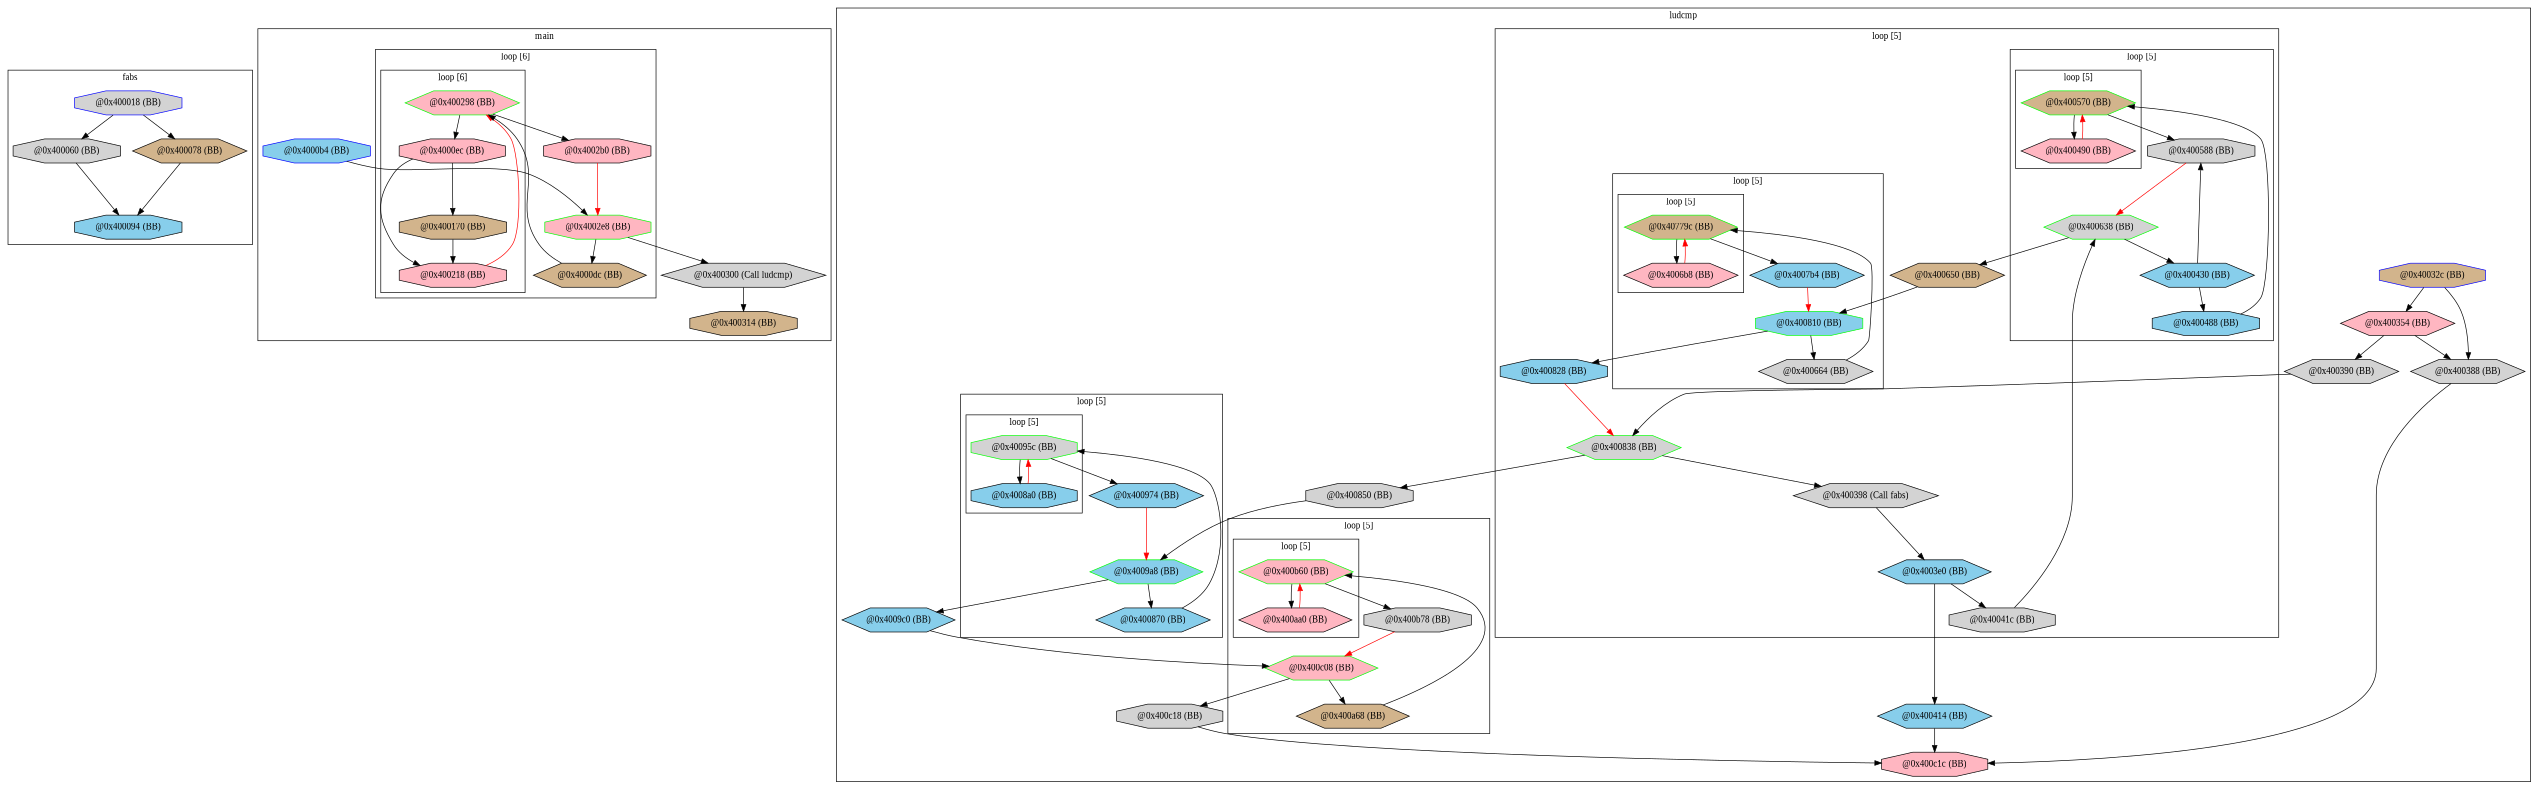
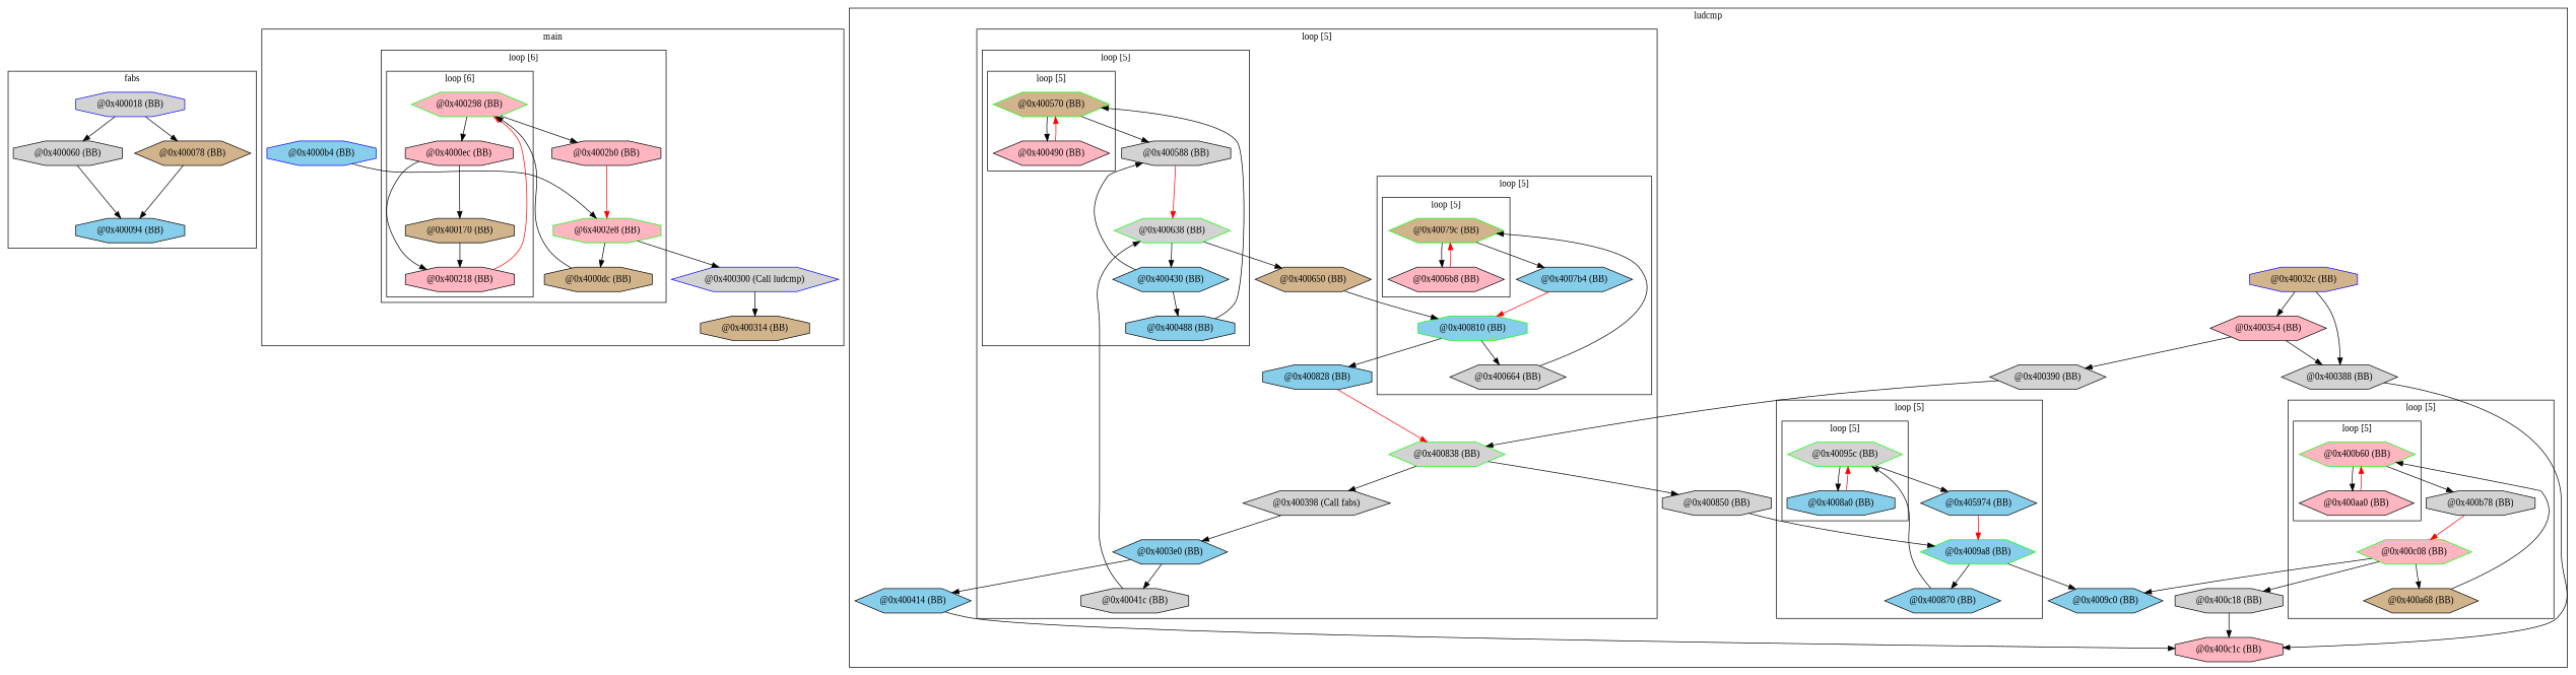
  digraph {
    fontname="Liberation Serif"
    node [fillcolor=lightgrey fontname="Liberation Serif" shape=hexagon style=filled]
    edge [fontname="Liberation Serif"]
    n1 [color=blue label="@0x400018 (BB)" shape=octagon]
    n2 [label="@0x400060 (BB)" shape=octagon]
    n3 [fillcolor=tan label="@0x400078 (BB)"]
    n4 [fillcolor=skyblue label="@0x400094 (BB)" shape=octagon]
    n5 [color=green fillcolor=lightpink label="@0x400298 (BB)"]
    n6 [fillcolor=lightpink label="@0x400218 (BB)" shape=octagon]
    n7 [fillcolor=lightpink label="@0x4000ec (BB)" shape=octagon]
    n8 [fillcolor=tan label="@0x400170 (BB)" shape=octagon]
-   n9 [color=green fillcolor=lightpink label="@0x4002e8 (BB)" shape=octagon]
+   n9 [color=green fillcolor=lightpink label="@6x4002e8 (BB)" shape=octagon]
    n10 [fillcolor=lightpink label="@0x4002b0 (BB)" shape=octagon]
-   n11 [fillcolor=tan label="@0x4000dc (BB)"]
+   n11 [fillcolor=tan label="@0x4000dc (BB)" shape=octagon]
    n12 [color=blue fillcolor=skyblue label="@0x4000b4 (BB)" shape=octagon]
-   n13 [label="@0x400300 (Call ludcmp)"]
+   n13 [label="@0x400300 (Call ludcmp)" color=blue]
    n14 [fillcolor=tan label="@0x400314 (BB)" shape=octagon]
    n15 [color=green fillcolor=tan label="@0x400570 (BB)"]
    n16 [fillcolor=lightpink label="@0x400490 (BB)"]
    n17 [color=green label="@0x400638 (BB)"]
    n18 [label="@0x400588 (BB)" shape=octagon]
    n19 [fillcolor=skyblue label="@0x400430 (BB)"]
    n20 [fillcolor=skyblue label="@0x400488 (BB)" shape=octagon]
-   n21 [color=green fillcolor=tan label="@0x40779c (BB)"]
+   n21 [color=green fillcolor=tan label="@0x40079c (BB)"]
    n22 [fillcolor=lightpink label="@0x4006b8 (BB)"]
    n23 [color=green fillcolor=skyblue label="@0x400810 (BB)" shape=octagon]
    n24 [fillcolor=skyblue label="@0x4007b4 (BB)"]
    n25 [label="@0x400664 (BB)"]
    n26 [color=green label="@0x400838 (BB)"]
    n27 [fillcolor=skyblue label="@0x400828 (BB)" shape=octagon]
    n28 [fillcolor=tan label="@0x400650 (BB)"]
    n29 [label="@0x40041c (BB)" shape=octagon]
    n30 [fillcolor=skyblue label="@0x4003e0 (BB)"]
    n31 [label="@0x400398 (Call fabs)"]
-   n32 [color=green label="@0x40095c (BB)" shape=octagon]
+   n32 [color=green label="@0x40095c (BB)"]
    n33 [fillcolor=skyblue label="@0x4008a0 (BB)" shape=octagon]
    n34 [color=green fillcolor=skyblue label="@0x4009a8 (BB)"]
-   n35 [fillcolor=skyblue label="@0x400974 (BB)"]
+   n35 [fillcolor=skyblue label="@0x405974 (BB)"]
    n36 [fillcolor=skyblue label="@0x400870 (BB)"]
    n37 [color=green fillcolor=lightpink label="@0x400b60 (BB)"]
    n38 [fillcolor=lightpink label="@0x400aa0 (BB)"]
    n39 [color=green fillcolor=lightpink label="@0x400c08 (BB)"]
    n40 [label="@0x400b78 (BB)" shape=octagon]
    n41 [fillcolor=tan label="@0x400a68 (BB)"]
    n42 [color=blue fillcolor=tan label="@0x40032c (BB)" shape=octagon]
    n43 [fillcolor=lightpink label="@0x400354 (BB)"]
    n44 [label="@0x400388 (BB)"]
    n45 [label="@0x400390 (BB)"]
    n46 [fillcolor=skyblue label="@0x400414 (BB)"]
    n47 [label="@0x400850 (BB)" shape=octagon]
    n48 [fillcolor=skyblue label="@0x4009c0 (BB)"]
    n49 [label="@0x400c18 (BB)" shape=octagon]
    n50 [fillcolor=lightpink label="@0x400c1c (BB)" shape=octagon]
    subgraph cluster_1 {
      label=fabs
      n1
      n2
      n3
      n4
    }
    subgraph cluster_2 {
      label=main
      n12
      n13
      n14
      subgraph cluster_3 {
        label="loop [6]"
        n9
        n10
        n11
        subgraph cluster_4 {
          label="loop [6]"
          n5
          n6
          n7
          n8
        }
      }
    }
    subgraph cluster_5 {
      label=ludcmp
      n42
      n43
      n44
      n45
      n46
      n47
      n48
      n49
      n50
      subgraph cluster_6 {
        label="loop [5]"
        n26
        n27
        n28
        n29
        n30
        n31
        subgraph cluster_7 {
          label="loop [5]"
          n17
          n18
          n19
          n20
          subgraph cluster_8 {
            label="loop [5]"
            n15
            n16
          }
        }
        subgraph cluster_9 {
          label="loop [5]"
          n23
          n24
          n25
          subgraph cluster_10 {
            label="loop [5]"
            n21
            n22
          }
        }
      }
      subgraph cluster_11 {
        label="loop [5]"
        n34
        n35
        n36
        subgraph cluster_12 {
          label="loop [5]"
          n32
          n33
        }
      }
      subgraph cluster_13 {
        label="loop [5]"
        n39
        n40
        n41
        subgraph cluster_14 {
          label="loop [5]"
          n37
          n38
        }
      }
    }
    n1 -> n2
    n1 -> n3
    n2 -> n4
    n3 -> n4
    n5 -> n7
    n5 -> n10
    n6 -> n5 [color=red]
    n7 -> n6
    n7 -> n8
    n8 -> n6
    n9 -> n11
    n9 -> n13
    n10 -> n9 [color=red]
    n11 -> n5
    n12 -> n9
    n13 -> n14
    n15 -> n16
    n15 -> n18
    n16 -> n15 [color=red]
    n17 -> n19
    n17 -> n28
    n18 -> n17 [color=red]
    n19 -> n18
    n19 -> n20
    n20 -> n15
    n21 -> n22
    n21 -> n24
    n22 -> n21 [color=red]
    n23 -> n25
    n23 -> n27
    n24 -> n23 [color=red]
    n25 -> n21
    n26 -> n31
    n26 -> n47
    n27 -> n26 [color=red]
    n28 -> n23
    n29 -> n17
    n30 -> n29
    n30 -> n46
    n31 -> n30
    n32 -> n33
    n32 -> n35
    n33 -> n32 [color=red]
    n34 -> n36
    n34 -> n48
    n35 -> n34 [color=red]
    n36 -> n32
    n37 -> n38
    n37 -> n40
    n38 -> n37 [color=red]
    n39 -> n41
    n39 -> n49
    n40 -> n39 [color=red]
    n41 -> n37
    n42 -> n43
    n42 -> n44
    n43 -> n44
    n43 -> n45
    n44 -> n50
    n45 -> n26
    n46 -> n50
    n47 -> n34
-   n48 -> n39
+   n39 -> n48
    n49 -> n50
  }
